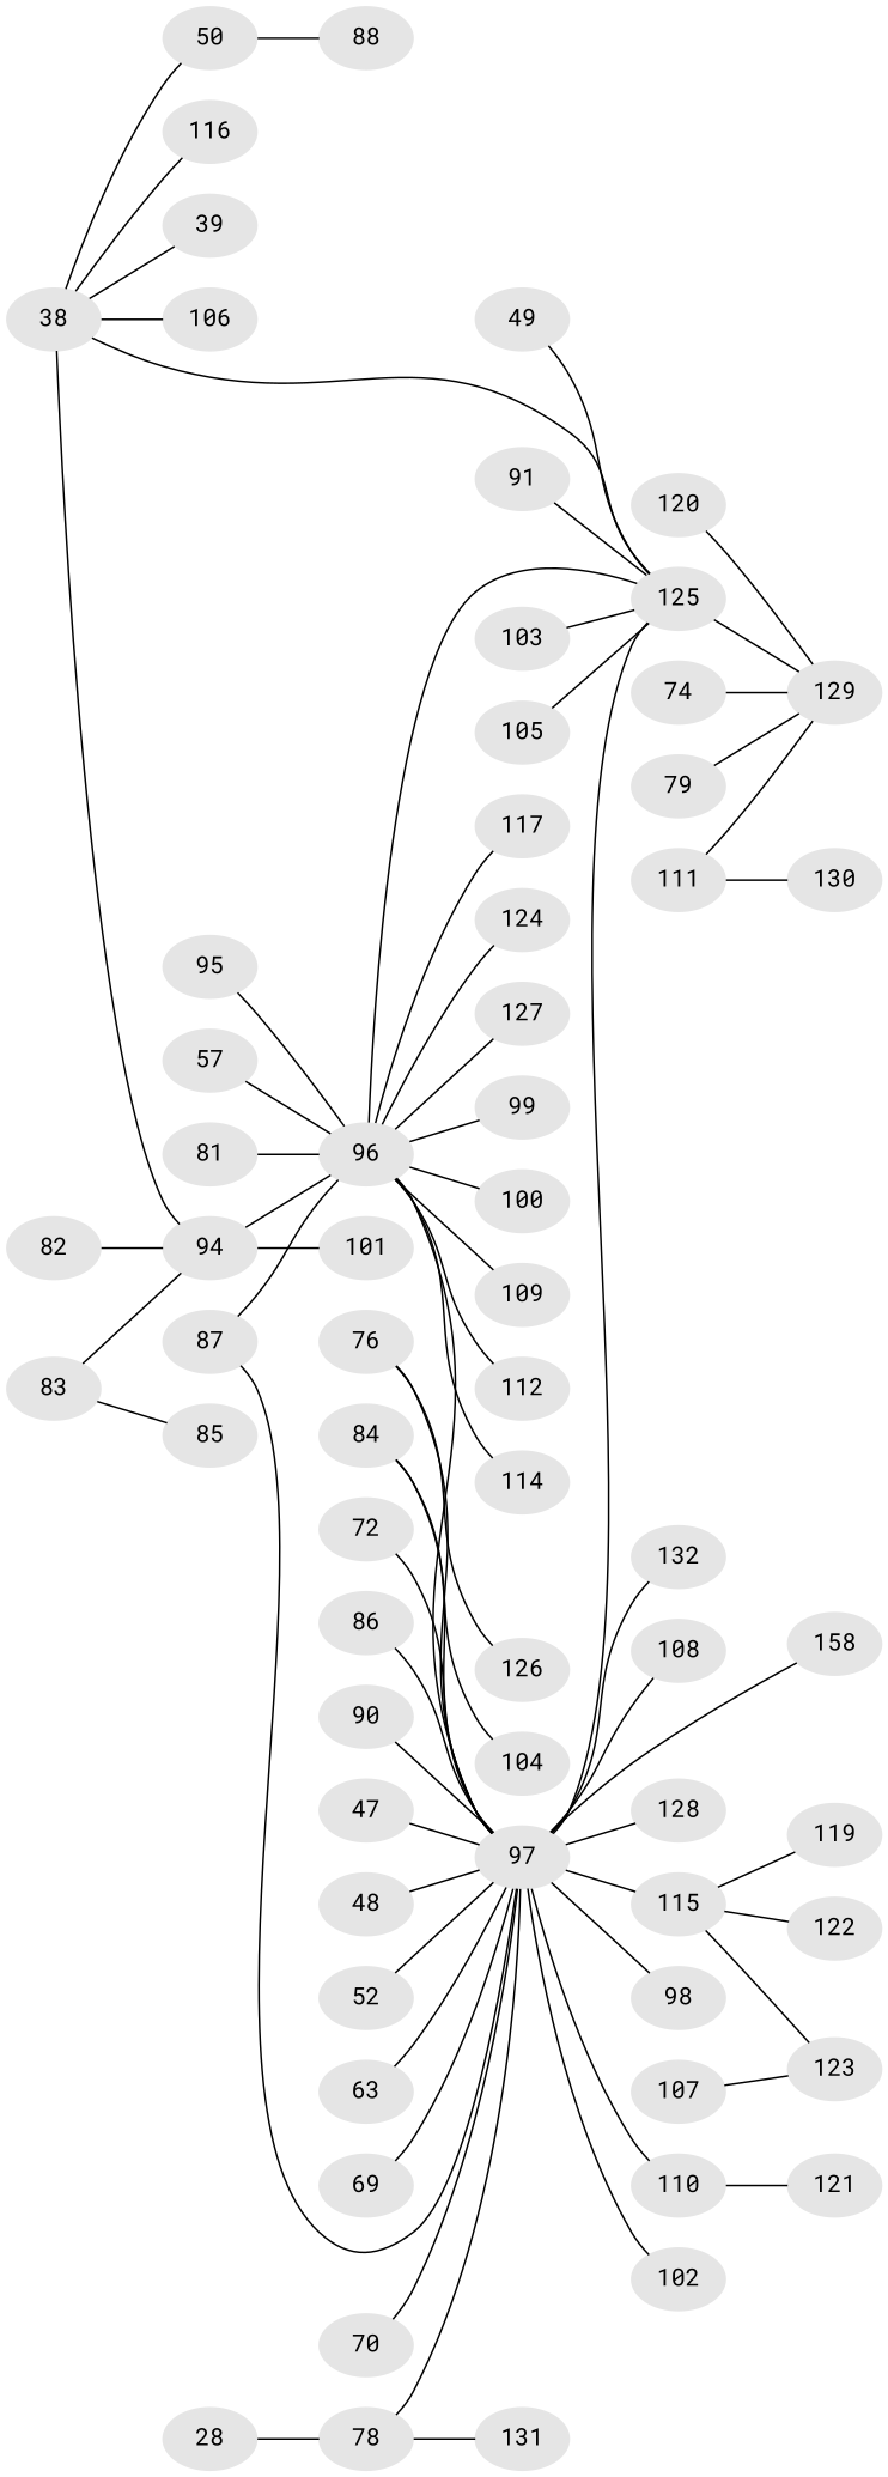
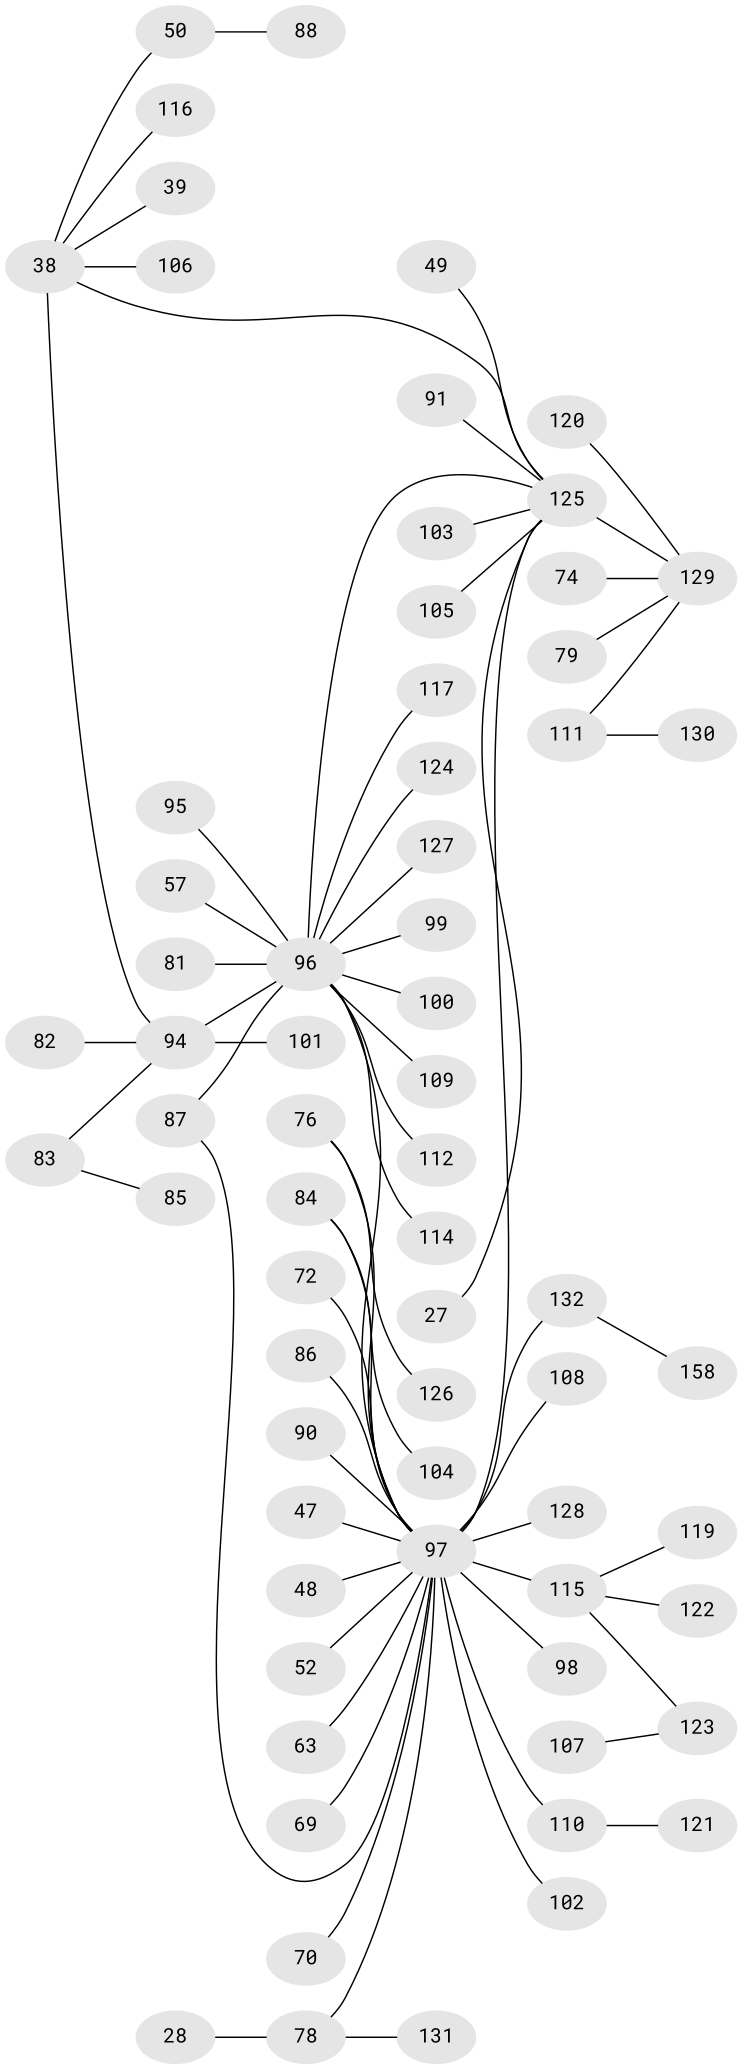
  graph {
    fontname="Roboto Mono"
    rankdir=LR
    node [color=gray90 fontname="Roboto Mono" style=filled]
    edge [fontname="Roboto Mono"]
    125 [super="+8+40+59"]
    129 [super="+23+29+46+44+113"]
+   27
    78 [super="+21"]
    97 [super="+42+93+92+17+16+33+20"]
    131 [super="+56"]
    28
    38 [super="+19"]
    39
    50
    94 [super="+43+45"]
    106
    116 [super="+58"]
    88 [super="+71"]
    96 [super="+6+15+89+75"]
    101
    98 [super="+64"]
    102
    108
    110
    115 [super="+80"]
    n22 [label=158]
    128
    132
    47
    48
    49 [super="+24"]
    52
    99
    100 [super="+55"]
    109
    112
    114
    117
    124
    127
    57
    63
    69
    70 [super="+36"]
    72 [super="+67"]
    74
    76 [super="+66"]
    126
    79
    81
    82
    83
    85
    84
    104
    86
    87 [super="+68"]
    90
    91
    95
    121
    123 [super="+34"]
    119
    122
    103
    105
    107
    111
    130
    120
    125 -- 129
+   27 -- 125
    78 -- 97 [weight=2]
    78 -- 131
    97 -- 125 [weight=2]
    97 -- 98
    97 -- 102
    97 -- 108
    97 -- 110
    97 -- 115
-   97 -- n22
+   132 -- n22
    97 -- 128
    97 -- 132
    28 -- 78
    38 -- 125 [weight=2]
    38 -- 39
    38 -- 50
    38 -- 94
    38 -- 106
    38 -- 116
    50 -- 88 [weight=2]
    94 -- 96
    94 -- 101
    96 -- 125
    96 -- 97 [weight=2]
    96 -- 99
    96 -- 100
    96 -- 109
    96 -- 112
    96 -- 114
    96 -- 117
    96 -- 124
    96 -- 127
    110 -- 121
    115 -- 123
    115 -- 119
    115 -- 122
    47 -- 97
    48 -- 97
    49 -- 125
    52 -- 97
    57 -- 96
    63 -- 97
    69 -- 97
    70 -- 97
    72 -- 97
    74 -- 129
    76 -- 97
    76 -- 126
    79 -- 129
    81 -- 96
    82 -- 94
    83 -- 94
    83 -- 85
    84 -- 97
    84 -- 104
    86 -- 97
    87 -- 97
    87 -- 96
    90 -- 97
    91 -- 125
    95 -- 96
    103 -- 125
    105 -- 125
    107 -- 123
    111 -- 129
    111 -- 130
    120 -- 129
  }
